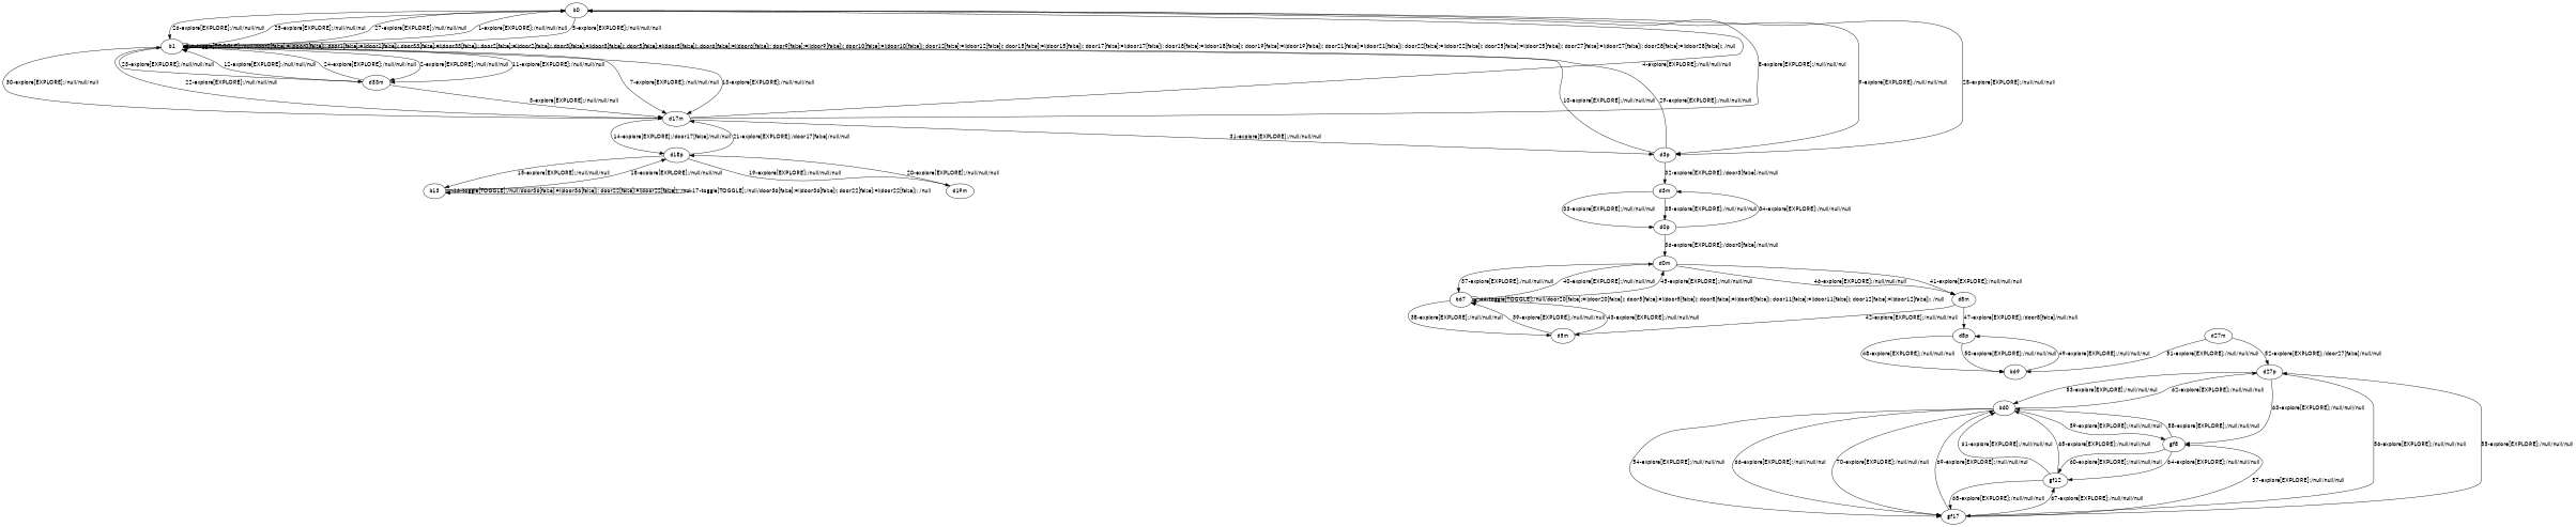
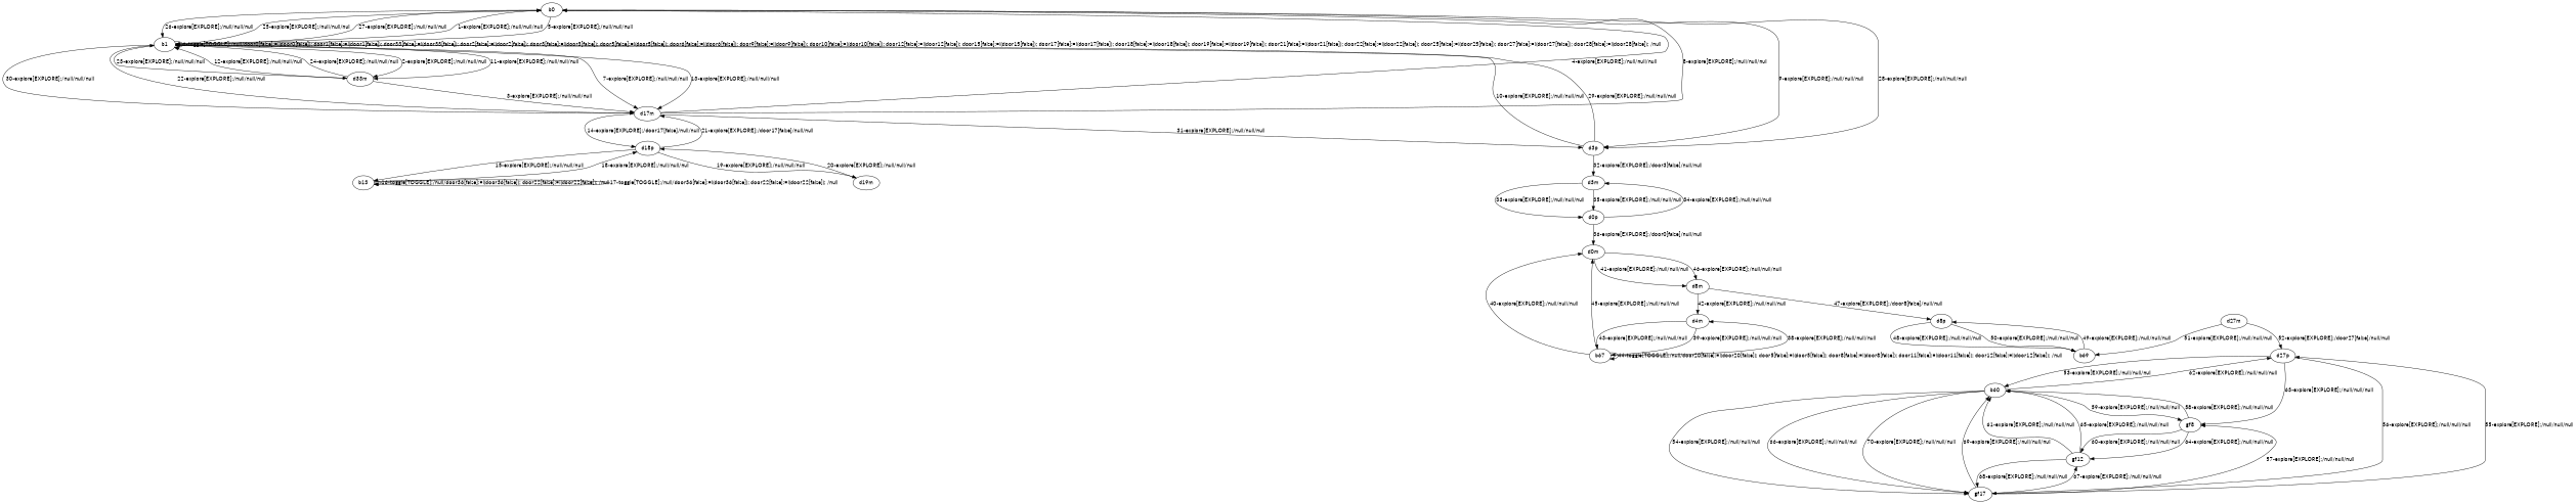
  digraph {
    fontname=Lato
    node [fontname=Lato]
    edge [fontname=Lato]
    b0
    b1
    d3p
    d33m
    d17m
    d3m
    n7 [label=d18p]
    b13
    d19m
    d0p
    d0m
    b67
    d8m
-   d5m
+   d5m [label=d4m]
    d8p
    b69
    d27m
    d27p
    b60
    gf17
    gf8
    gf12
    b0 -> b1 [label="1-explore[EXPLORE];/null/null/null"]
    b0 -> b1 [label="5-explore[EXPLORE];/null/null/null"]
    b0 -> b1 [label="26-explore[EXPLORE];/null/null/null"]
    b0 -> d3p [label="9-explore[EXPLORE];/null/null/null"]
    b0 -> d3p [label="28-explore[EXPLORE];/null/null/null"]
    b1 -> b0 [label="25-explore[EXPLORE];/null/null/null"]
    b1 -> b0 [label="27-explore[EXPLORE];/null/null/null"]
    b1 -> b1 [label="6-toggle[TOGGLE];/null/door0[false]:=!(door0[false]); door1[false]:=!(door1[false]); door33[false]:=!(door33[false]); door2[false]:=!(door2[false]); door3[false]:=!(door3[false]); door5[false]:=!(door5[false]); door6[false]:=!(door6[false]); door9[false]:=!(door9[false]); door10[false]:=!(door10[false]); door12[false]:=!(door12[false]); door15[false]:=!(door15[false]); door17[false]:=!(door17[false]); door18[false]:=!(door18[false]); door19[false]:=!(door19[false]); door21[false]:=!(door21[false]); door22[false]:=!(door22[false]); door25[false]:=!(door25[false]); door27[false]:=!(door27[false]); door28[false]:=!(door28[false]); /null"]
    b1 -> d33m [label="2-explore[EXPLORE];/null/null/null"]
    b1 -> d33m [label="11-explore[EXPLORE];/null/null/null"]
    b1 -> d33m [label="23-explore[EXPLORE];/null/null/null"]
    b1 -> d17m [label="7-explore[EXPLORE];/null/null/null"]
    b1 -> d17m [label="13-explore[EXPLORE];/null/null/null"]
    b1 -> d17m [label="30-explore[EXPLORE];/null/null/null"]
    d3p -> b1 [label="10-explore[EXPLORE];/null/null/null"]
    d3p -> b1 [label="29-explore[EXPLORE];/null/null/null"]
    d3p -> d3m [label="32-explore[EXPLORE];/door3[false]/null/null"]
    d33m -> b1 [label="12-explore[EXPLORE];/null/null/null"]
    d33m -> b1 [label="24-explore[EXPLORE];/null/null/null"]
    d33m -> d17m [label="3-explore[EXPLORE];/null/null/null"]
    d17m -> b0 [label="4-explore[EXPLORE];/null/null/null"]
    d17m -> b0 [label="8-explore[EXPLORE];/null/null/null"]
    d17m -> b1 [label="22-explore[EXPLORE];/null/null/null"]
    d17m -> d3p [label="31-explore[EXPLORE];/null/null/null"]
    d17m -> n7 [label="14-explore[EXPLORE];/door17[false]/null/null"]
    d3m -> d0p [label="33-explore[EXPLORE];/null/null/null"]
    d3m -> d0p [label="35-explore[EXPLORE];/null/null/null"]
    n7 -> d17m [label="21-explore[EXPLORE];/door17[false]/null/null"]
    n7 -> b13 [label="15-explore[EXPLORE];/null/null/null"]
    n7 -> d19m [label="19-explore[EXPLORE];/null/null/null"]
    b13 -> n7 [label="18-explore[EXPLORE];/null/null/null"]
    b13 -> b13 [label="16-toggle[TOGGLE];/null/door36[false]:=!(door36[false]); door22[false]:=!(door22[false]); /null"]
    b13 -> b13 [label="17-toggle[TOGGLE];/null/door36[false]:=!(door36[false]); door22[false]:=!(door22[false]); /null"]
    d19m -> n7 [label="20-explore[EXPLORE];/null/null/null"]
    d0p -> d3m [label="34-explore[EXPLORE];/null/null/null"]
    d0p -> d0m [label="36-explore[EXPLORE];/door0[false]/null/null"]
-   d0m -> b67 [label="37-explore[EXPLORE];/null/null/null"]
    d0m -> d8m [label="41-explore[EXPLORE];/null/null/null"]
    d0m -> d8m [label="46-explore[EXPLORE];/null/null/null"]
    b67 -> d0m [label="40-explore[EXPLORE];/null/null/null"]
    b67 -> d0m [label="45-explore[EXPLORE];/null/null/null"]
    b67 -> b67 [label="44-toggle[TOGGLE];/null/door20[false]:=!(door20[false]); door5[false]:=!(door5[false]); door8[false]:=!(door8[false]); door11[false]:=!(door11[false]); door12[false]:=!(door12[false]); /null"]
    b67 -> d5m [label="38-explore[EXPLORE];/null/null/null"]
    d8m -> d5m [label="42-explore[EXPLORE];/null/null/null"]
    d8m -> d8p [label="47-explore[EXPLORE];/door8[false]/null/null"]
    d5m -> b67 [label="39-explore[EXPLORE];/null/null/null"]
    d5m -> b67 [label="43-explore[EXPLORE];/null/null/null"]
    d8p -> b69 [label="48-explore[EXPLORE];/null/null/null"]
    d8p -> b69 [label="50-explore[EXPLORE];/null/null/null"]
    b69 -> d8p [label="49-explore[EXPLORE];/null/null/null"]
    d27m -> b69 [label="51-explore[EXPLORE];/null/null/null"]
    d27m -> d27p [label="52-explore[EXPLORE];/door27[false]/null/null"]
    d27p -> b60 [label="53-explore[EXPLORE];/null/null/null"]
    d27p -> gf17 [label="56-explore[EXPLORE];/null/null/null"]
    d27p -> gf8 [label="63-explore[EXPLORE];/null/null/null"]
    b60 -> d27p [label="62-explore[EXPLORE];/null/null/null"]
    b60 -> gf17 [label="54-explore[EXPLORE];/null/null/null"]
    b60 -> gf17 [label="66-explore[EXPLORE];/null/null/null"]
    b60 -> gf17 [label="70-explore[EXPLORE];/null/null/null"]
    b60 -> gf8 [label="59-explore[EXPLORE];/null/null/null"]
    gf17 -> d27p [label="55-explore[EXPLORE];/null/null/null"]
    gf17 -> b60 [label="69-explore[EXPLORE];/null/null/null"]
    gf17 -> gf8 [label="57-explore[EXPLORE];/null/null/null"]
    gf17 -> gf12 [label="67-explore[EXPLORE];/null/null/null"]
    gf8 -> b60 [label="58-explore[EXPLORE];/null/null/null"]
    gf8 -> gf12 [label="60-explore[EXPLORE];/null/null/null"]
    gf8 -> gf12 [label="64-explore[EXPLORE];/null/null/null"]
    gf12 -> b60 [label="61-explore[EXPLORE];/null/null/null"]
    gf12 -> b60 [label="65-explore[EXPLORE];/null/null/null"]
    gf12 -> gf17 [label="68-explore[EXPLORE];/null/null/null"]
  }
